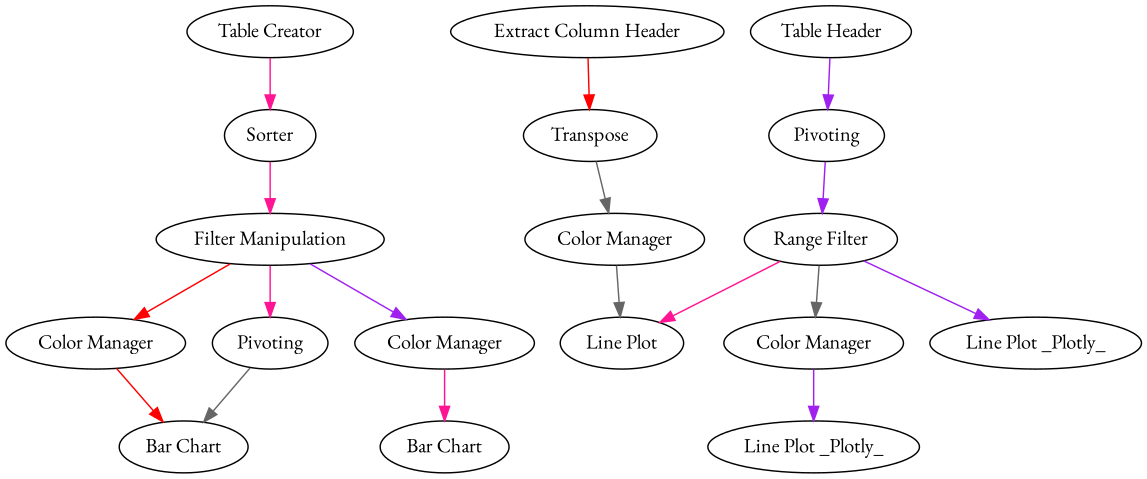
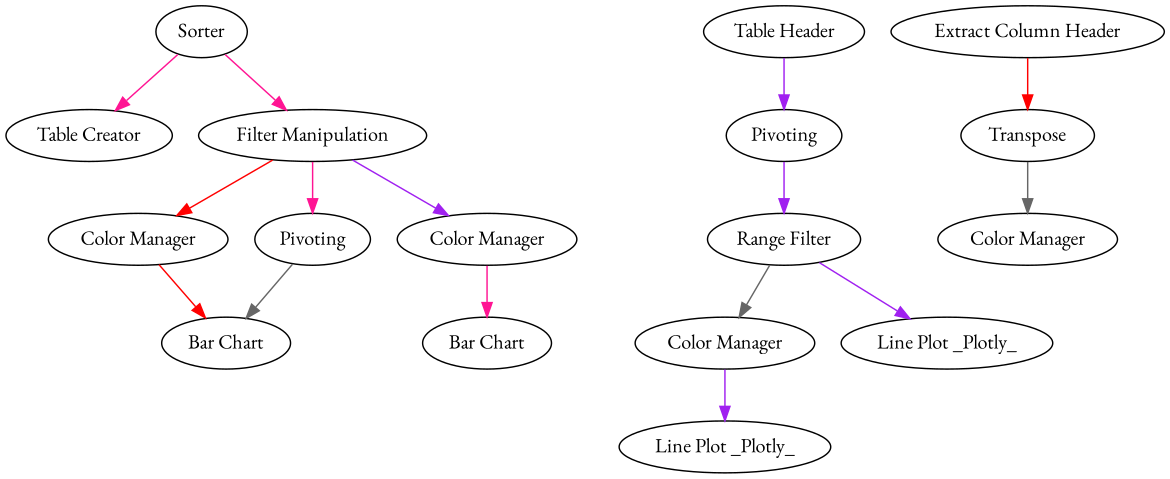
  digraph {
    fontname="EB Garamond"
    rankdir=TB
    node [fontname="EB Garamond"]
    edge [color=deeppink fontname="EB Garamond"]
    n1 [label="Table Creator"]
    n2 [label=Sorter]
    n3 [label="Filter Manipulation"]
    n4 [label=Pivoting]
    n5 [label="Range Filter"]
-   n6 [label="Line Plot"]
    n7 [label="Color Manager"]
    n8 [label="Line Plot _Plotly_"]
    n9 [label="Line Plot _Plotly_"]
    n10 [label="Extract Column Header"]
    n11 [label=Transpose]
    n12 [label="Color Manager"]
    n13 [label="Table Header"]
    n14 [label="Color Manager"]
    n15 [label="Bar Chart"]
    n16 [label=Pivoting]
    n17 [label="Color Manager"]
    n18 [label="Bar Chart"]
-   n1 -> n2
+   n2 -> n1
    n2 -> n3
    n3 -> n14 [color=red]
    n3 -> n16
    n3 -> n17 [color=purple]
    n4 -> n5 [color=purple]
-   n5 -> n6
    n5 -> n7 [color=gray40]
    n5 -> n8 [color=purple]
    n7 -> n9 [color=purple]
    n10 -> n11 [color=red]
    n11 -> n12 [color=gray40]
-   n12 -> n6 [color=gray40]
    n13 -> n4 [color=purple]
    n14 -> n15 [color=red]
    n16 -> n15 [color=gray40]
    n17 -> n18
  }
